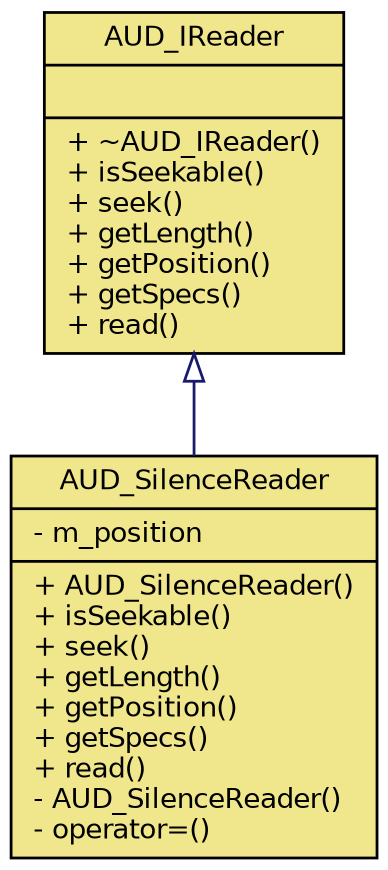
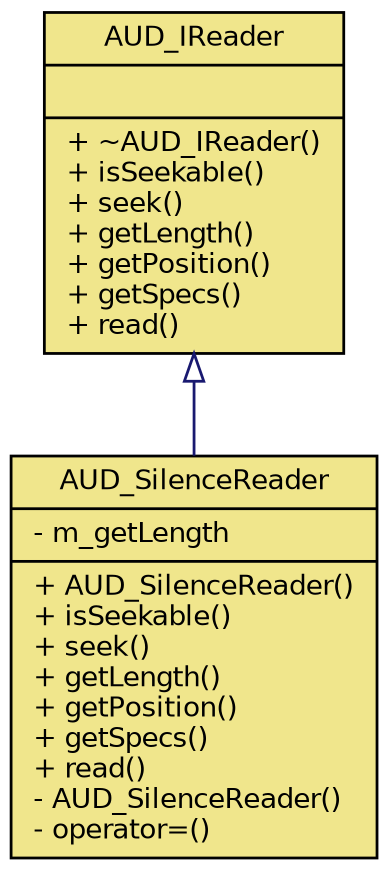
  digraph {
    node [color=black fillcolor=khaki fontname=Helvetica fontsize=10 shape=record style=filled]
-   n1 [fontcolor=black height=0.2 label="{AUD_SilenceReader\n|- m_position\l|+ AUD_SilenceReader()\l+ isSeekable()\l+ seek()\l+ getLength()\l+ getPosition()\l+ getSpecs()\l+ read()\l- AUD_SilenceReader()\l- operator=()\l}" width=0.4]
+   n1 [fontcolor=black height=0.2 label="{AUD_SilenceReader\n|- m_getLength\l|+ AUD_SilenceReader()\l+ isSeekable()\l+ seek()\l+ getLength()\l+ getPosition()\l+ getSpecs()\l+ read()\l- AUD_SilenceReader()\l- operator=()\l}" width=0.4]
    n2 [height=0.2 label="{AUD_IReader\n||+ ~AUD_IReader()\l+ isSeekable()\l+ seek()\l+ getLength()\l+ getPosition()\l+ getSpecs()\l+ read()\l}" width=0.4]
    n2 -> n1 [arrowtail=empty color=midnightblue dir=back fontname=Helvetica fontsize=10 labelfontname=Helvetica labelfontsize=10 style=solid]
  }
